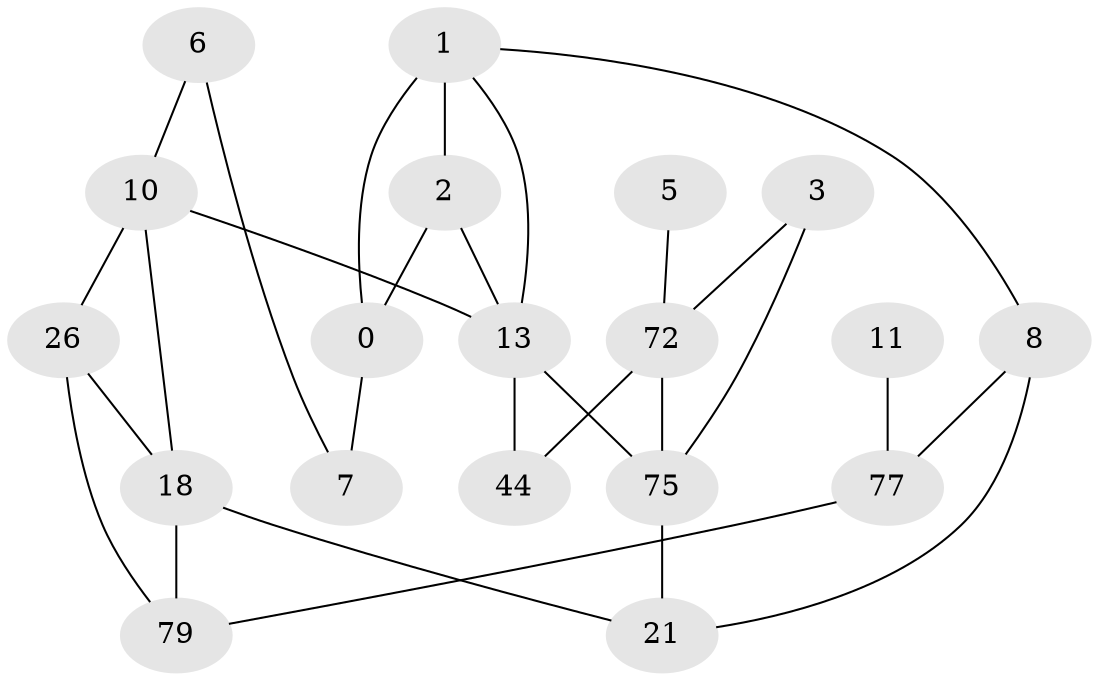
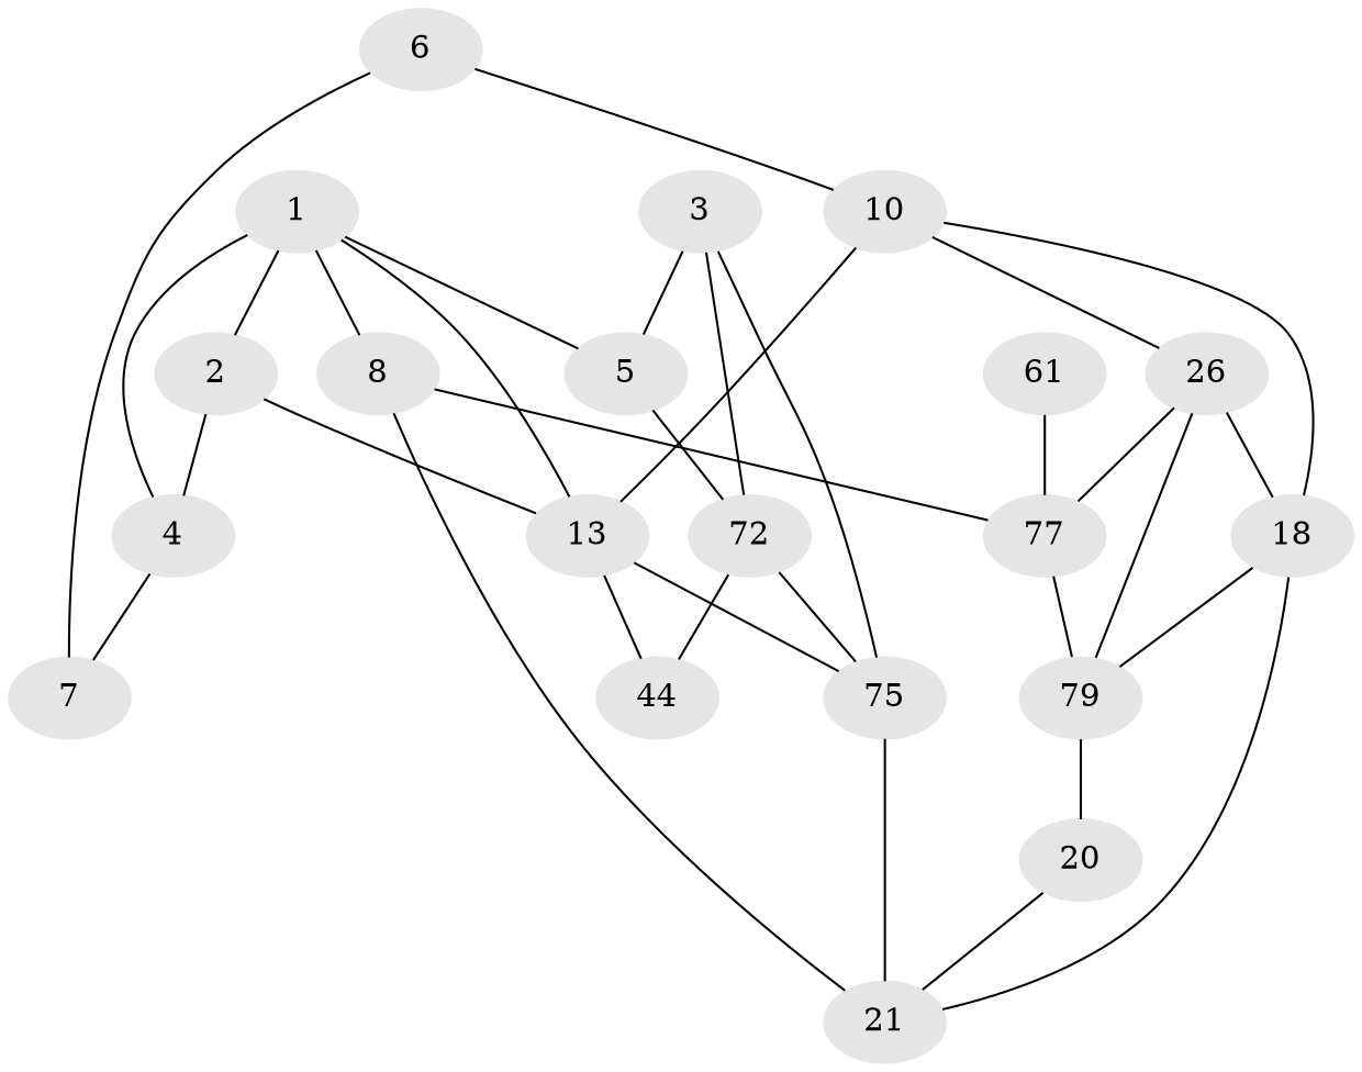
  graph {
    node [color=gray90 style=filled]
    edge [weight=1.0]
    1
    2
-   4 [label=0]
+   4
    5
    8
    13
    3
    n8 [label=72]
    n9 [label=75]
    7
    n11 [label=77]
    21
    n13 [label=44]
    6
    10
    n16 [label=26]
    18
-   11
+   11 [label=61]
    n19 [label=79]
+   20
    1 -- 2 [weight=2.0]
    1 -- 4
+   1 -- 5
    1 -- 8
    1 -- 13
    2 -- 4 [weight=2.0]
    2 -- 13
    4 -- 7
    5 -- n8
    8 -- n11
    8 -- 21
    13 -- n9
    13 -- n13 [weight=2.0]
+   3 -- 5 [weight=2.0]
    3 -- n8
    3 -- n9
    n8 -- n9
    n8 -- n13 [weight=2.0]
    n9 -- 21 [weight=2.0]
    n11 -- n19
    6 -- 7
    6 -- 10
    10 -- 13
    10 -- n16
    10 -- 18
+   n16 -- n11
    n16 -- 18
    n16 -- n19
    18 -- 21
    18 -- n19
    11 -- n11
+   n19 -- 20 [weight=2.0]
+   20 -- 21
  }
